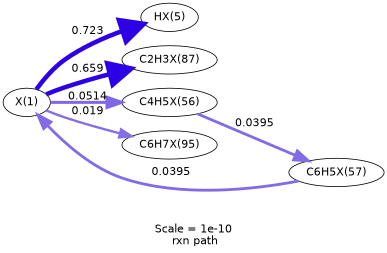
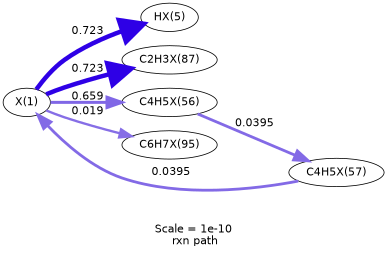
  digraph {
    fontname=Helvetica
    label="Scale = 1e-10\l rxn path"
    rankdir=LR
    node [fontname=Helvetica]
    edge [arrowsize=1.78 color="0.7, 0.539, 0.9" fontname=Helvetica style="setlinewidth(3.56)"]
    n1 [label="X(1)"]
    n2 [label="HX(5)"]
    n3 [label="C2H3X(87)"]
    n4 [label="C4H5X(56)"]
    n5 [label="C6H7X(95)"]
-   n6 [label="C6H5X(57)"]
+   n6 [label="C4H5X(57)"]
    n1 -> n2 [arrowsize=2.88 color="0.7, 1.22, 0.9" label=" 0.723" style="setlinewidth(5.75)"]
-   n1 -> n3 [arrowsize=2.84 color="0.7, 1.16, 0.9" label=" 0.659" style="setlinewidth(5.69)"]
-   n1 -> n4 [arrowsize=1.88 color="0.7, 0.551, 0.9" label=" 0.0514" style="setlinewidth(3.76)"]
+   n1 -> n3 [arrowsize=2.84 color="0.7, 1.16, 0.9" label=" 0.723" style="setlinewidth(5.69)"]
+   n1 -> n4 [arrowsize=1.88 color="0.7, 0.551, 0.9" label=" 0.659" style="setlinewidth(3.76)"]
    n1 -> n5 [arrowsize=1.5 color="0.7, 0.519, 0.9" label=" 0.019" style="setlinewidth(3.01)"]
    n4 -> n6 [label=" 0.0395"]
    n6 -> n1 [label=" 0.0395"]
  }
